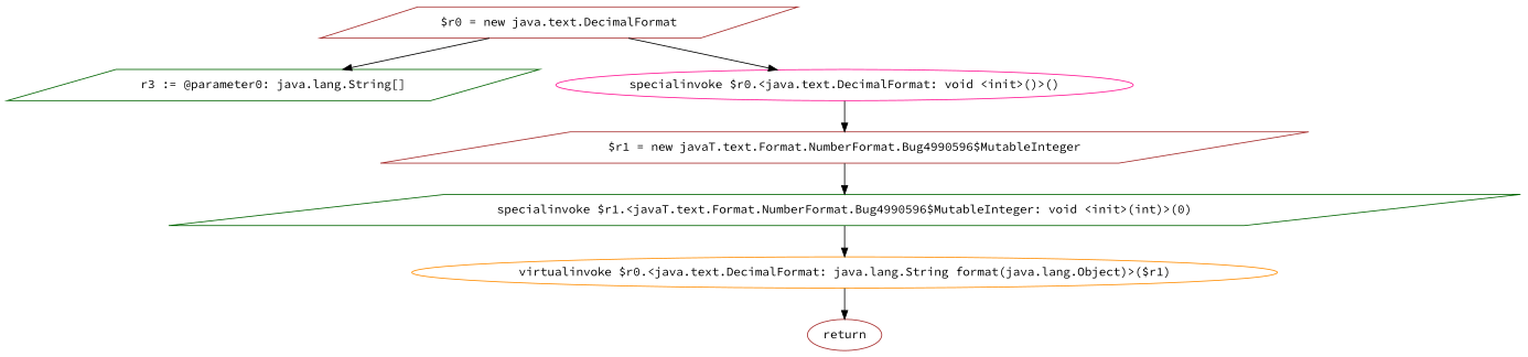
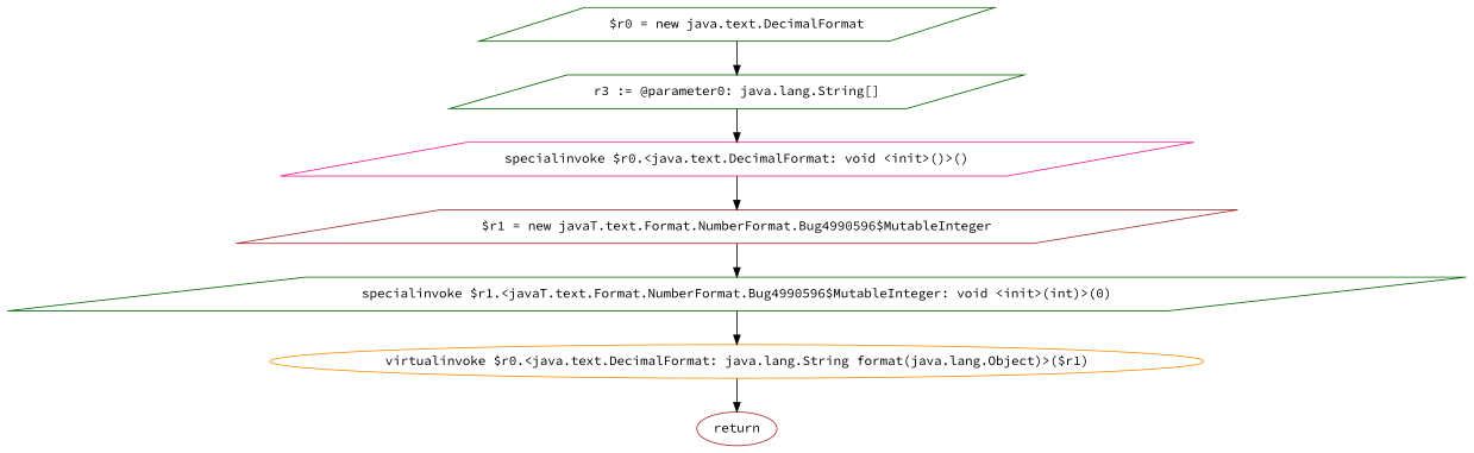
  digraph {
    fontname="Source Code Pro"
    node [color=brown fontname="Source Code Pro" shape=parallelogram]
    edge [fontname="Source Code Pro"]
    "r3 := @parameter0: java.lang.String[]" [color=darkgreen]
-   "$r0 = new java.text.DecimalFormat"
-   "specialinvoke $r0.<java.text.DecimalFormat: void <init>()>()" [color=deeppink shape=ellipse]
+   "$r0 = new java.text.DecimalFormat" [color=darkgreen]
+   "specialinvoke $r0.<java.text.DecimalFormat: void <init>()>()" [color=deeppink]
    "$r1 = new javaT.text.Format.NumberFormat.Bug4990596$MutableInteger"
    "specialinvoke $r1.<javaT.text.Format.NumberFormat.Bug4990596$MutableInteger: void <init>(int)>(0)" [color=darkgreen]
    "virtualinvoke $r0.<java.text.DecimalFormat: java.lang.String format(java.lang.Object)>($r1)" [color=darkorange shape=ellipse]
    return [shape=ellipse]
    "$r0 = new java.text.DecimalFormat" -> "r3 := @parameter0: java.lang.String[]"
-   "$r0 = new java.text.DecimalFormat" -> "specialinvoke $r0.<java.text.DecimalFormat: void <init>()>()"
+   "r3 := @parameter0: java.lang.String[]" -> "specialinvoke $r0.<java.text.DecimalFormat: void <init>()>()"
    "specialinvoke $r0.<java.text.DecimalFormat: void <init>()>()" -> "$r1 = new javaT.text.Format.NumberFormat.Bug4990596$MutableInteger"
    "$r1 = new javaT.text.Format.NumberFormat.Bug4990596$MutableInteger" -> "specialinvoke $r1.<javaT.text.Format.NumberFormat.Bug4990596$MutableInteger: void <init>(int)>(0)"
    "specialinvoke $r1.<javaT.text.Format.NumberFormat.Bug4990596$MutableInteger: void <init>(int)>(0)" -> "virtualinvoke $r0.<java.text.DecimalFormat: java.lang.String format(java.lang.Object)>($r1)"
    "virtualinvoke $r0.<java.text.DecimalFormat: java.lang.String format(java.lang.Object)>($r1)" -> return
  }
